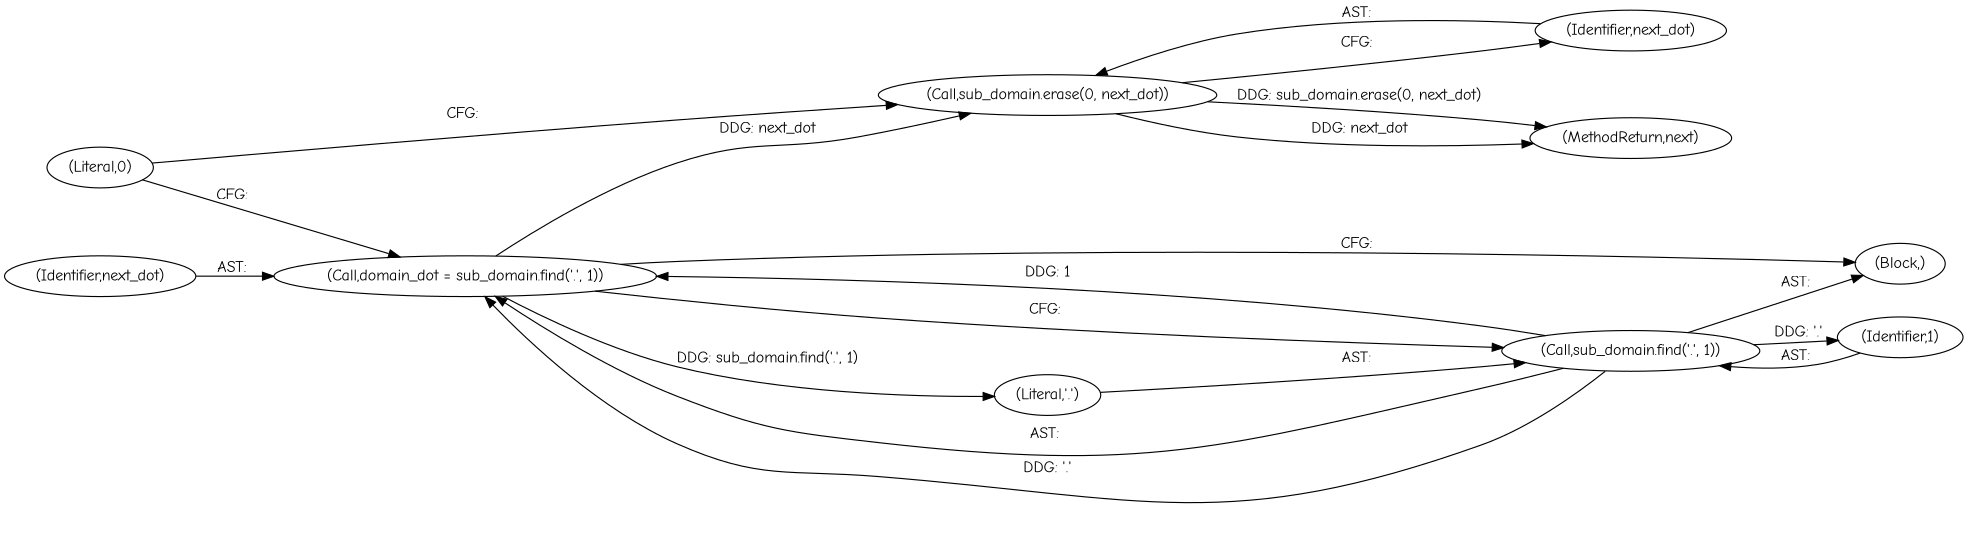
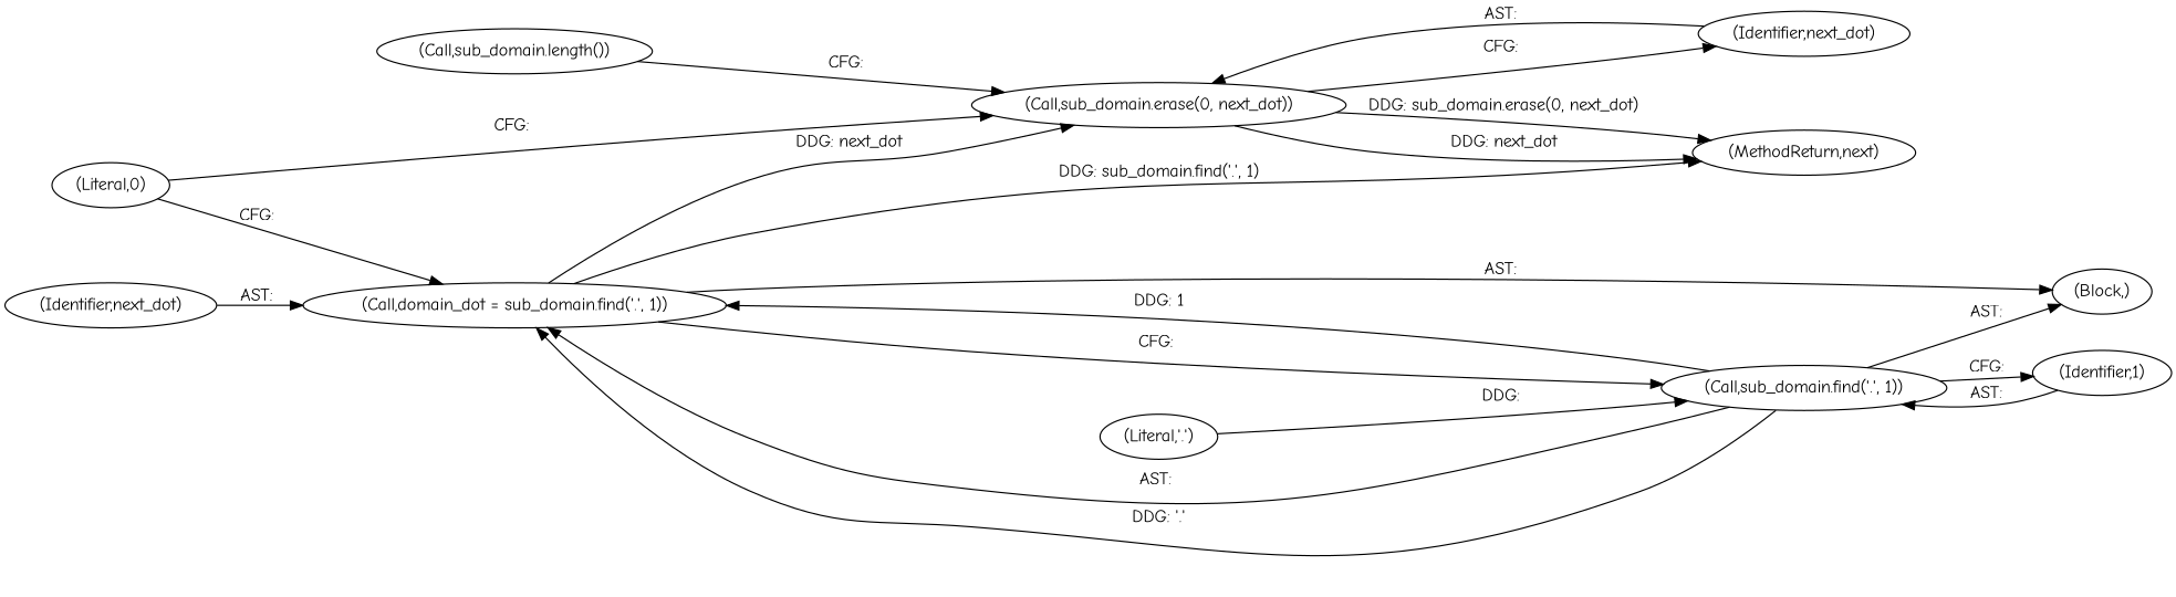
  digraph {
    fontname="Comic Neue"
    rankdir=LR
    node [fontname="Comic Neue"]
    edge [fontname="Comic Neue"]
    n1 [label="(Call,domain_dot = sub_domain.find('.', 1))"]
    n2 [label="(Call,sub_domain.find('.', 1))"]
    n3 [label="(Call,sub_domain.erase(0, next_dot))"]
    n4 [label="(MethodReturn,next)"]
    n5 [label="(Block,)"]
    n6 [label="(Identifier,1)"]
    n7 [label="(Identifier,next_dot)"]
    n8 [label="(Literal,'.')"]
    n9 [label="(Identifier,next_dot)"]
    n10 [label="(Literal,0)"]
+   n11 [label="(Call,sub_domain.length())"]
    n1 -> n2 [label="CFG: "]
    n1 -> n3 [label="DDG: next_dot"]
-   n1 -> n8 [label="DDG: sub_domain.find('.', 1)"]
-   n1 -> n5 [label="CFG: "]
+   n1 -> n4 [label="DDG: sub_domain.find('.', 1)"]
+   n1 -> n5 [label="AST: "]
    n2 -> n1 [label="AST: "]
    n2 -> n1 [label="DDG: '.'"]
    n2 -> n1 [label="DDG: 1"]
    n2 -> n5 [label="AST: "]
-   n2 -> n6 [label="DDG: '.'"]
+   n2 -> n6 [label="CFG: "]
    n3 -> n4 [label="DDG: next_dot"]
    n3 -> n4 [label="DDG: sub_domain.erase(0, next_dot)"]
    n3 -> n7 [label="CFG: "]
    n6 -> n2 [label="AST: "]
    n7 -> n3 [label="AST: "]
-   n8 -> n2 [label="AST: "]
+   n8 -> n2 [label="DDG: "]
    n9 -> n1 [label="AST: "]
    n10 -> n1 [label="CFG: "]
    n10 -> n3 [label="CFG: "]
+   n11 -> n3 [label="CFG: "]
  }
